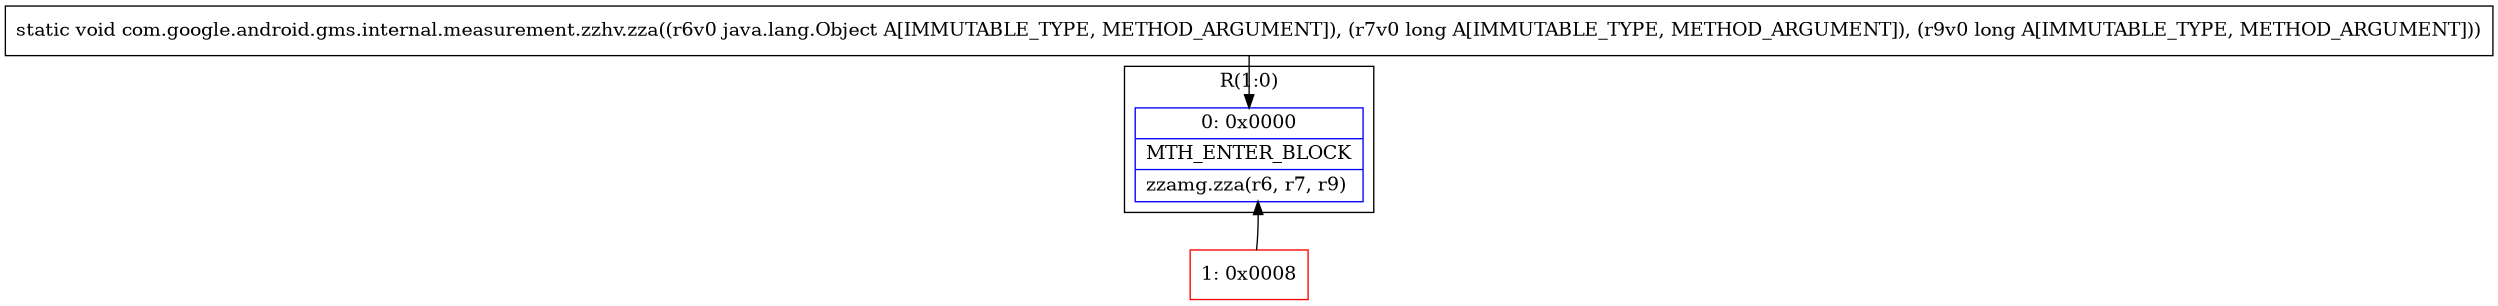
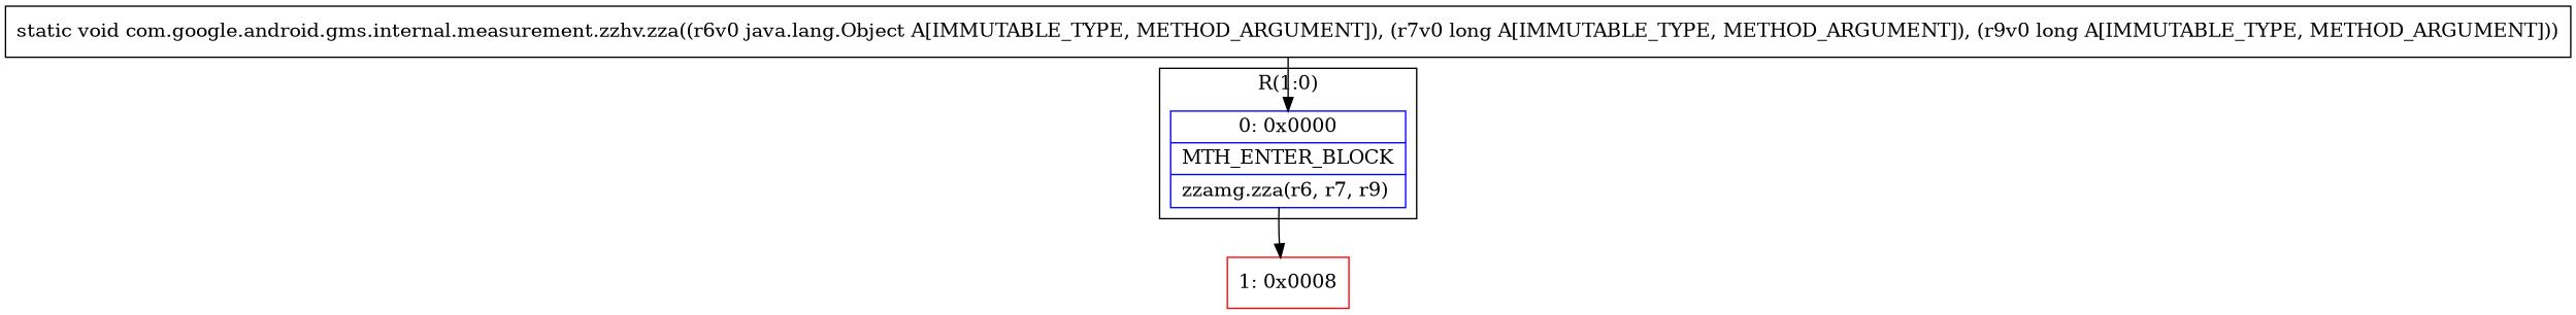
  digraph {
    node [shape=record]
    n1 [color=blue label="{0\:\ 0x0000|MTH_ENTER_BLOCK\l|zzamg.zza(r6, r7, r9)\l}"]
    n2 [color=red label="{1\:\ 0x0008}"]
    n3 [label="{static void com.google.android.gms.internal.measurement.zzhv.zza((r6v0 java.lang.Object A[IMMUTABLE_TYPE, METHOD_ARGUMENT]), (r7v0 long A[IMMUTABLE_TYPE, METHOD_ARGUMENT]), (r9v0 long A[IMMUTABLE_TYPE, METHOD_ARGUMENT])) }"]
    subgraph cluster_1 {
      label="R(1:0)"
      n1
    }
-   n2 -> n1
+   n1 -> n2
    n3 -> n1
  }
